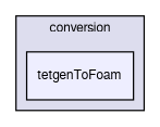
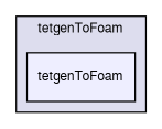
  digraph {
    compound=true
    rankdir=LR
    n1 [fillcolor="#eeeeff" fontname=FreeSans fontsize=10 label=tetgenToFoam pencolor=black shape=box style=filled]
    subgraph cluster_1 {
      bgcolor="#ddddee"
      fontname=FreeSans
      fontsize=10
-     label=conversion
+     label=tetgenToFoam
      pencolor=black
      n1
    }
  }
